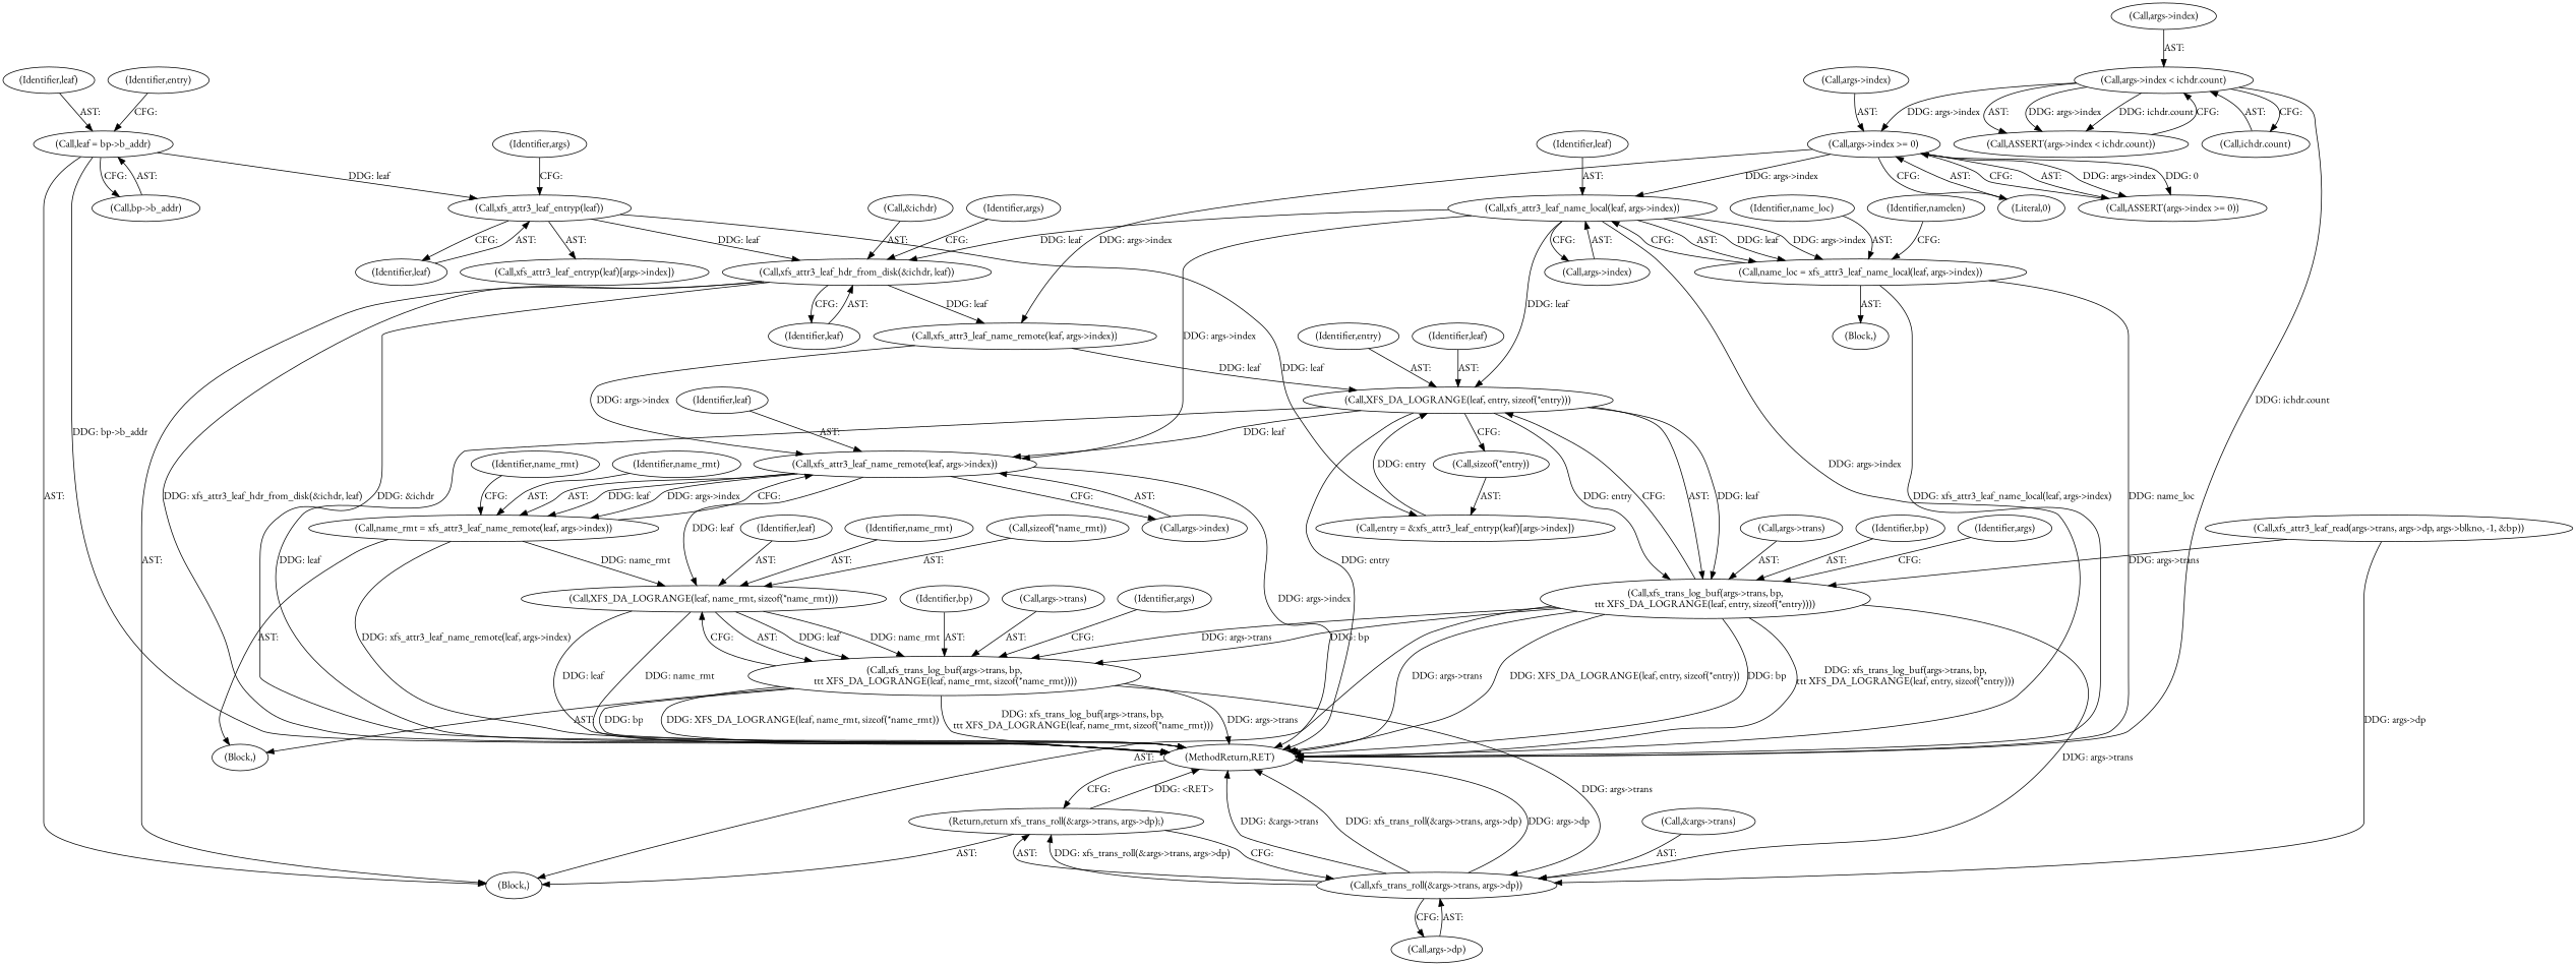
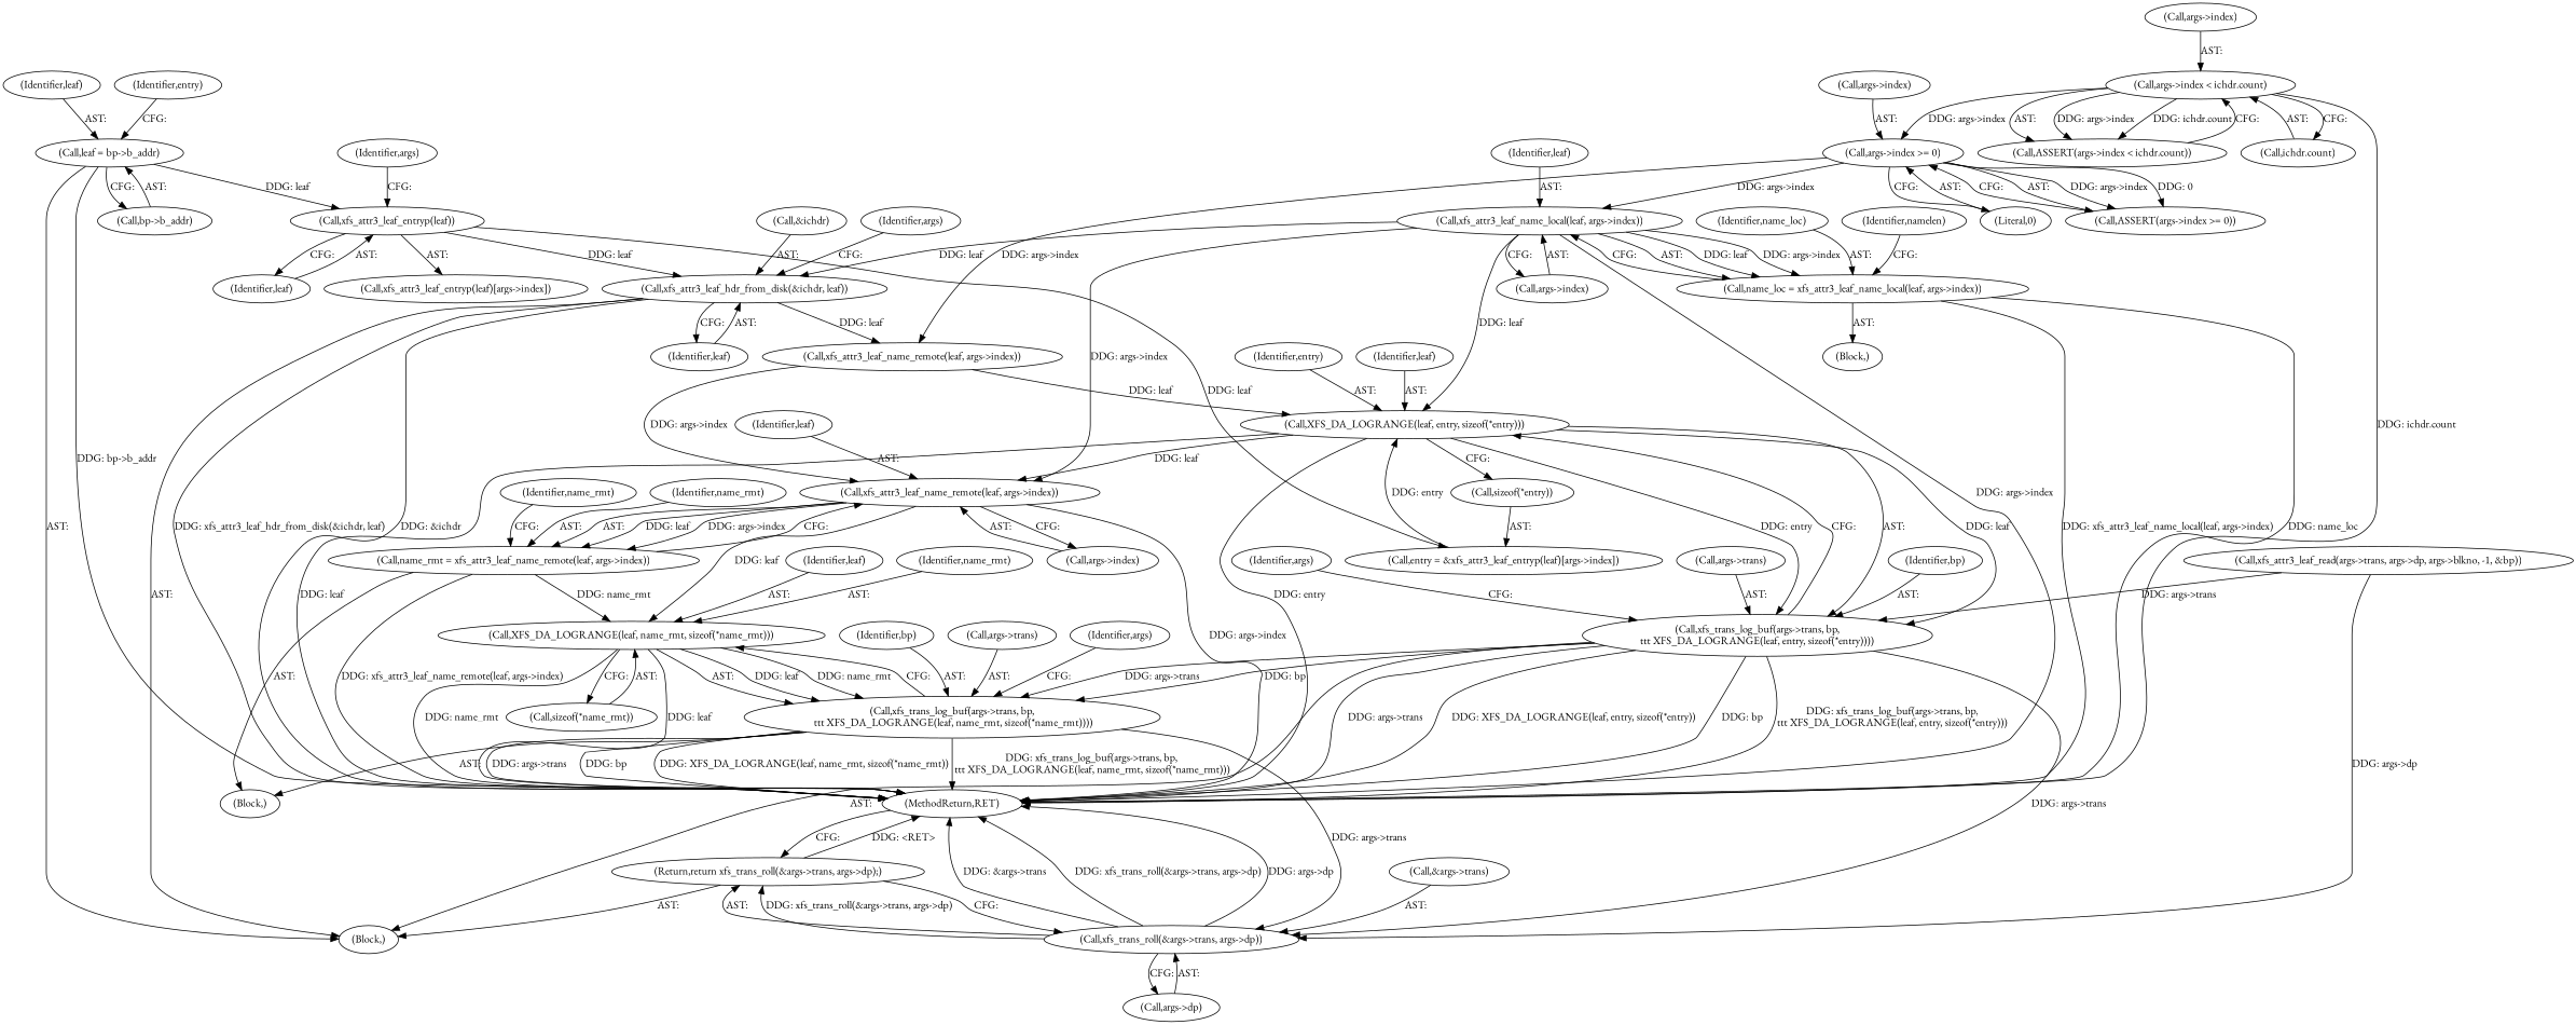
  digraph {
    fontname="EB Garamond"
    node [fontname="EB Garamond"]
    edge [fontname="EB Garamond"]
    n1 [label="(Call,xfs_attr3_leaf_name_local(leaf, args->index))"]
    n2 [label="(Call,name_loc = xfs_attr3_leaf_name_local(leaf, args->index))"]
    n3 [label="(Call,XFS_DA_LOGRANGE(leaf, entry, sizeof(*entry)))"]
    n4 [label="(Call,xfs_attr3_leaf_name_remote(leaf, args->index))"]
    n5 [label="(MethodReturn,RET)"]
    n6 [label="(Call,args->index)"]
    n7 [label="(Call,xfs_attr3_leaf_hdr_from_disk(&ichdr, leaf))"]
    n8 [label="(Block,)"]
    n9 [label="(Call,xfs_trans_log_buf(args->trans, bp,\n\t\t\t XFS_DA_LOGRANGE(leaf, entry, sizeof(*entry))))"]
    n10 [label="(Call,sizeof(*entry))"]
    n11 [label="(Call,XFS_DA_LOGRANGE(leaf, name_rmt, sizeof(*name_rmt)))"]
    n12 [label="(Call,name_rmt = xfs_attr3_leaf_name_remote(leaf, args->index))"]
    n13 [label="(Call,args->index)"]
    n14 [label="(Return,return xfs_trans_roll(&args->trans, args->dp);)"]
    n15 [label="(Call,xfs_attr3_leaf_name_remote(leaf, args->index))"]
    n16 [label="(Identifier,leaf)"]
    n17 [label="(Block,)"]
    n18 [label="(Call,xfs_attr3_leaf_entryp(leaf))"]
    n19 [label="(Call,entry = &xfs_attr3_leaf_entryp(leaf)[args->index])"]
    n20 [label="(Call,xfs_attr3_leaf_entryp(leaf)[args->index])"]
    n21 [label="(Identifier,leaf)"]
    n22 [label="(Call,leaf = bp->b_addr)"]
    n23 [label="(Call,bp->b_addr)"]
    n24 [label="(Call,args->index >= 0)"]
    n25 [label="(Literal,0)"]
    n26 [label="(Call,ASSERT(args->index >= 0))"]
    n27 [label="(Call,args->index < ichdr.count)"]
    n28 [label="(Call,ASSERT(args->index < ichdr.count))"]
    n29 [label="(Call,ichdr.count)"]
    n30 [label="(Call,xfs_trans_log_buf(args->trans, bp,\n \t\t\t XFS_DA_LOGRANGE(leaf, name_rmt, sizeof(*name_rmt))))"]
    n31 [label="(Call,xfs_trans_roll(&args->trans, args->dp))"]
    n32 [label="(Block,)"]
    n33 [label="(Call,args->dp)"]
    n34 [label="(Call,sizeof(*name_rmt))"]
    n35 [label="(Identifier,name_rmt)"]
    n36 [label="(Identifier,bp)"]
    n37 [label="(Identifier,name_rmt)"]
    n38 [label="(Identifier,leaf)"]
    n39 [label="(Call,&args->trans)"]
    n40 [label="(Identifier,leaf)"]
    n41 [label="(Identifier,leaf)"]
    n42 [label="(Identifier,args)"]
    n43 [label="(Call,xfs_attr3_leaf_read(args->trans, args->dp, args->blkno, -1, &bp))"]
    n44 [label="(Identifier,name_loc)"]
    n45 [label="(Identifier,entry)"]
    n46 [label="(Identifier,entry)"]
    n47 [label="(Call,args->trans)"]
    n48 [label="(Call,args->index)"]
    n49 [label="(Identifier,leaf)"]
    n50 [label="(Call,&ichdr)"]
    n51 [label="(Identifier,namelen)"]
    n52 [label="(Identifier,bp)"]
    n53 [label="(Call,args->index)"]
    n54 [label="(Call,args->trans)"]
    n55 [label="(Identifier,args)"]
    n56 [label="(Identifier,args)"]
    n57 [label="(Identifier,args)"]
    n58 [label="(Identifier,leaf)"]
    n59 [label="(Identifier,name_rmt)"]
    n1 -> n2 [label="AST: "]
    n1 -> n2 [label="DDG: leaf"]
    n1 -> n2 [label="DDG: args->index"]
    n1 -> n3 [label="DDG: leaf"]
    n1 -> n4 [label="DDG: args->index"]
    n1 -> n5 [label="DDG: args->index"]
    n1 -> n6 [label="CFG: "]
    n1 -> n7 [label="DDG: leaf"]
    n2 -> n1 [label="CFG: "]
    n2 -> n5 [label="DDG: name_loc"]
    n2 -> n5 [label="DDG: xfs_attr3_leaf_name_local(leaf, args->index)"]
    n2 -> n8 [label="AST: "]
    n3 -> n4 [label="DDG: leaf"]
    n3 -> n5 [label="DDG: entry"]
    n3 -> n5 [label="DDG: leaf"]
    n3 -> n9 [label="AST: "]
    n3 -> n9 [label="DDG: leaf"]
    n3 -> n9 [label="DDG: entry"]
    n3 -> n10 [label="CFG: "]
    n4 -> n5 [label="DDG: args->index"]
    n4 -> n11 [label="DDG: leaf"]
    n4 -> n12 [label="AST: "]
    n4 -> n12 [label="DDG: leaf"]
    n4 -> n12 [label="DDG: args->index"]
    n4 -> n13 [label="CFG: "]
    n5 -> n14 [label="CFG: "]
    n6 -> n1 [label="AST: "]
    n7 -> n5 [label="DDG: &ichdr"]
    n7 -> n5 [label="DDG: xfs_attr3_leaf_hdr_from_disk(&ichdr, leaf)"]
    n7 -> n15 [label="DDG: leaf"]
    n7 -> n16 [label="CFG: "]
    n7 -> n17 [label="AST: "]
    n9 -> n3 [label="CFG: "]
    n9 -> n5 [label="DDG: args->trans"]
    n9 -> n5 [label="DDG: XFS_DA_LOGRANGE(leaf, entry, sizeof(*entry))"]
    n9 -> n5 [label="DDG: bp"]
    n9 -> n5 [label="DDG: xfs_trans_log_buf(args->trans, bp,\n\t\t\t XFS_DA_LOGRANGE(leaf, entry, sizeof(*entry)))"]
    n9 -> n17 [label="AST: "]
    n9 -> n30 [label="DDG: args->trans"]
    n9 -> n30 [label="DDG: bp"]
    n9 -> n31 [label="DDG: args->trans"]
    n10 -> n19 [label="AST: "]
    n11 -> n5 [label="DDG: name_rmt"]
    n11 -> n5 [label="DDG: leaf"]
    n11 -> n30 [label="AST: "]
    n11 -> n30 [label="DDG: leaf"]
    n11 -> n30 [label="DDG: name_rmt"]
+   n11 -> n34 [label="CFG: "]
    n12 -> n4 [label="CFG: "]
    n12 -> n5 [label="DDG: xfs_attr3_leaf_name_remote(leaf, args->index)"]
    n12 -> n11 [label="DDG: name_rmt"]
    n12 -> n32 [label="AST: "]
    n13 -> n4 [label="AST: "]
    n14 -> n5 [label="DDG: <RET>"]
    n14 -> n17 [label="AST: "]
    n14 -> n31 [label="CFG: "]
    n15 -> n3 [label="DDG: leaf"]
    n15 -> n4 [label="DDG: args->index"]
    n16 -> n7 [label="AST: "]
    n18 -> n7 [label="DDG: leaf"]
    n18 -> n19 [label="DDG: leaf"]
    n18 -> n20 [label="AST: "]
    n18 -> n21 [label="CFG: "]
    n19 -> n3 [label="DDG: entry"]
    n21 -> n18 [label="AST: "]
    n22 -> n5 [label="DDG: bp->b_addr"]
    n22 -> n17 [label="AST: "]
    n22 -> n18 [label="DDG: leaf"]
    n22 -> n23 [label="CFG: "]
    n23 -> n22 [label="AST: "]
    n24 -> n1 [label="DDG: args->index"]
    n24 -> n15 [label="DDG: args->index"]
    n24 -> n25 [label="CFG: "]
    n24 -> n26 [label="AST: "]
    n24 -> n26 [label="DDG: args->index"]
    n24 -> n26 [label="DDG: 0"]
    n25 -> n24 [label="AST: "]
    n26 -> n24 [label="CFG: "]
    n27 -> n5 [label="DDG: ichdr.count"]
    n27 -> n24 [label="DDG: args->index"]
    n27 -> n28 [label="AST: "]
    n27 -> n28 [label="DDG: args->index"]
    n27 -> n28 [label="DDG: ichdr.count"]
    n27 -> n29 [label="CFG: "]
    n28 -> n27 [label="CFG: "]
    n29 -> n27 [label="AST: "]
    n30 -> n5 [label="DDG: xfs_trans_log_buf(args->trans, bp,\n \t\t\t XFS_DA_LOGRANGE(leaf, name_rmt, sizeof(*name_rmt)))"]
    n30 -> n5 [label="DDG: args->trans"]
    n30 -> n5 [label="DDG: bp"]
    n30 -> n5 [label="DDG: XFS_DA_LOGRANGE(leaf, name_rmt, sizeof(*name_rmt))"]
    n30 -> n11 [label="CFG: "]
    n30 -> n31 [label="DDG: args->trans"]
    n30 -> n32 [label="AST: "]
    n31 -> n5 [label="DDG: &args->trans"]
    n31 -> n5 [label="DDG: xfs_trans_roll(&args->trans, args->dp)"]
    n31 -> n5 [label="DDG: args->dp"]
    n31 -> n14 [label="AST: "]
    n31 -> n14 [label="DDG: xfs_trans_roll(&args->trans, args->dp)"]
    n31 -> n33 [label="CFG: "]
    n33 -> n31 [label="AST: "]
    n34 -> n11 [label="AST: "]
    n35 -> n12 [label="CFG: "]
    n36 -> n9 [label="AST: "]
    n37 -> n12 [label="AST: "]
    n38 -> n22 [label="AST: "]
    n39 -> n31 [label="AST: "]
    n40 -> n4 [label="AST: "]
    n41 -> n1 [label="AST: "]
    n42 -> n9 [label="CFG: "]
    n43 -> n9 [label="DDG: args->trans"]
    n43 -> n31 [label="DDG: args->dp"]
    n44 -> n2 [label="AST: "]
    n45 -> n3 [label="AST: "]
    n46 -> n22 [label="CFG: "]
    n47 -> n9 [label="AST: "]
    n48 -> n27 [label="AST: "]
    n49 -> n3 [label="AST: "]
    n50 -> n7 [label="AST: "]
    n51 -> n2 [label="CFG: "]
    n52 -> n30 [label="AST: "]
    n53 -> n24 [label="AST: "]
    n54 -> n30 [label="AST: "]
    n55 -> n18 [label="CFG: "]
    n56 -> n7 [label="CFG: "]
    n57 -> n30 [label="CFG: "]
    n58 -> n11 [label="AST: "]
    n59 -> n11 [label="AST: "]
  }
